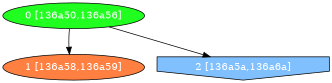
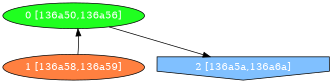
  digraph {
    fontname="DejaVu Serif"
    node [fontcolor="#ffffff" shape=oval style=filled fontname="DejaVu Serif"]
    edge [fontname="DejaVu Serif"]
    n1 [fillcolor="#20FF20" label="0 [136a50,136a56]"]
    n2 [fillcolor="#FF8040" label="1 [136a58,136a59]"]
    n3 [fillcolor="#80C0FF" label="2 [136a5a,136a6a]" shape=invhouse]
-   n1 -> n2
+   n2 -> n1
    n1 -> n3
  }
